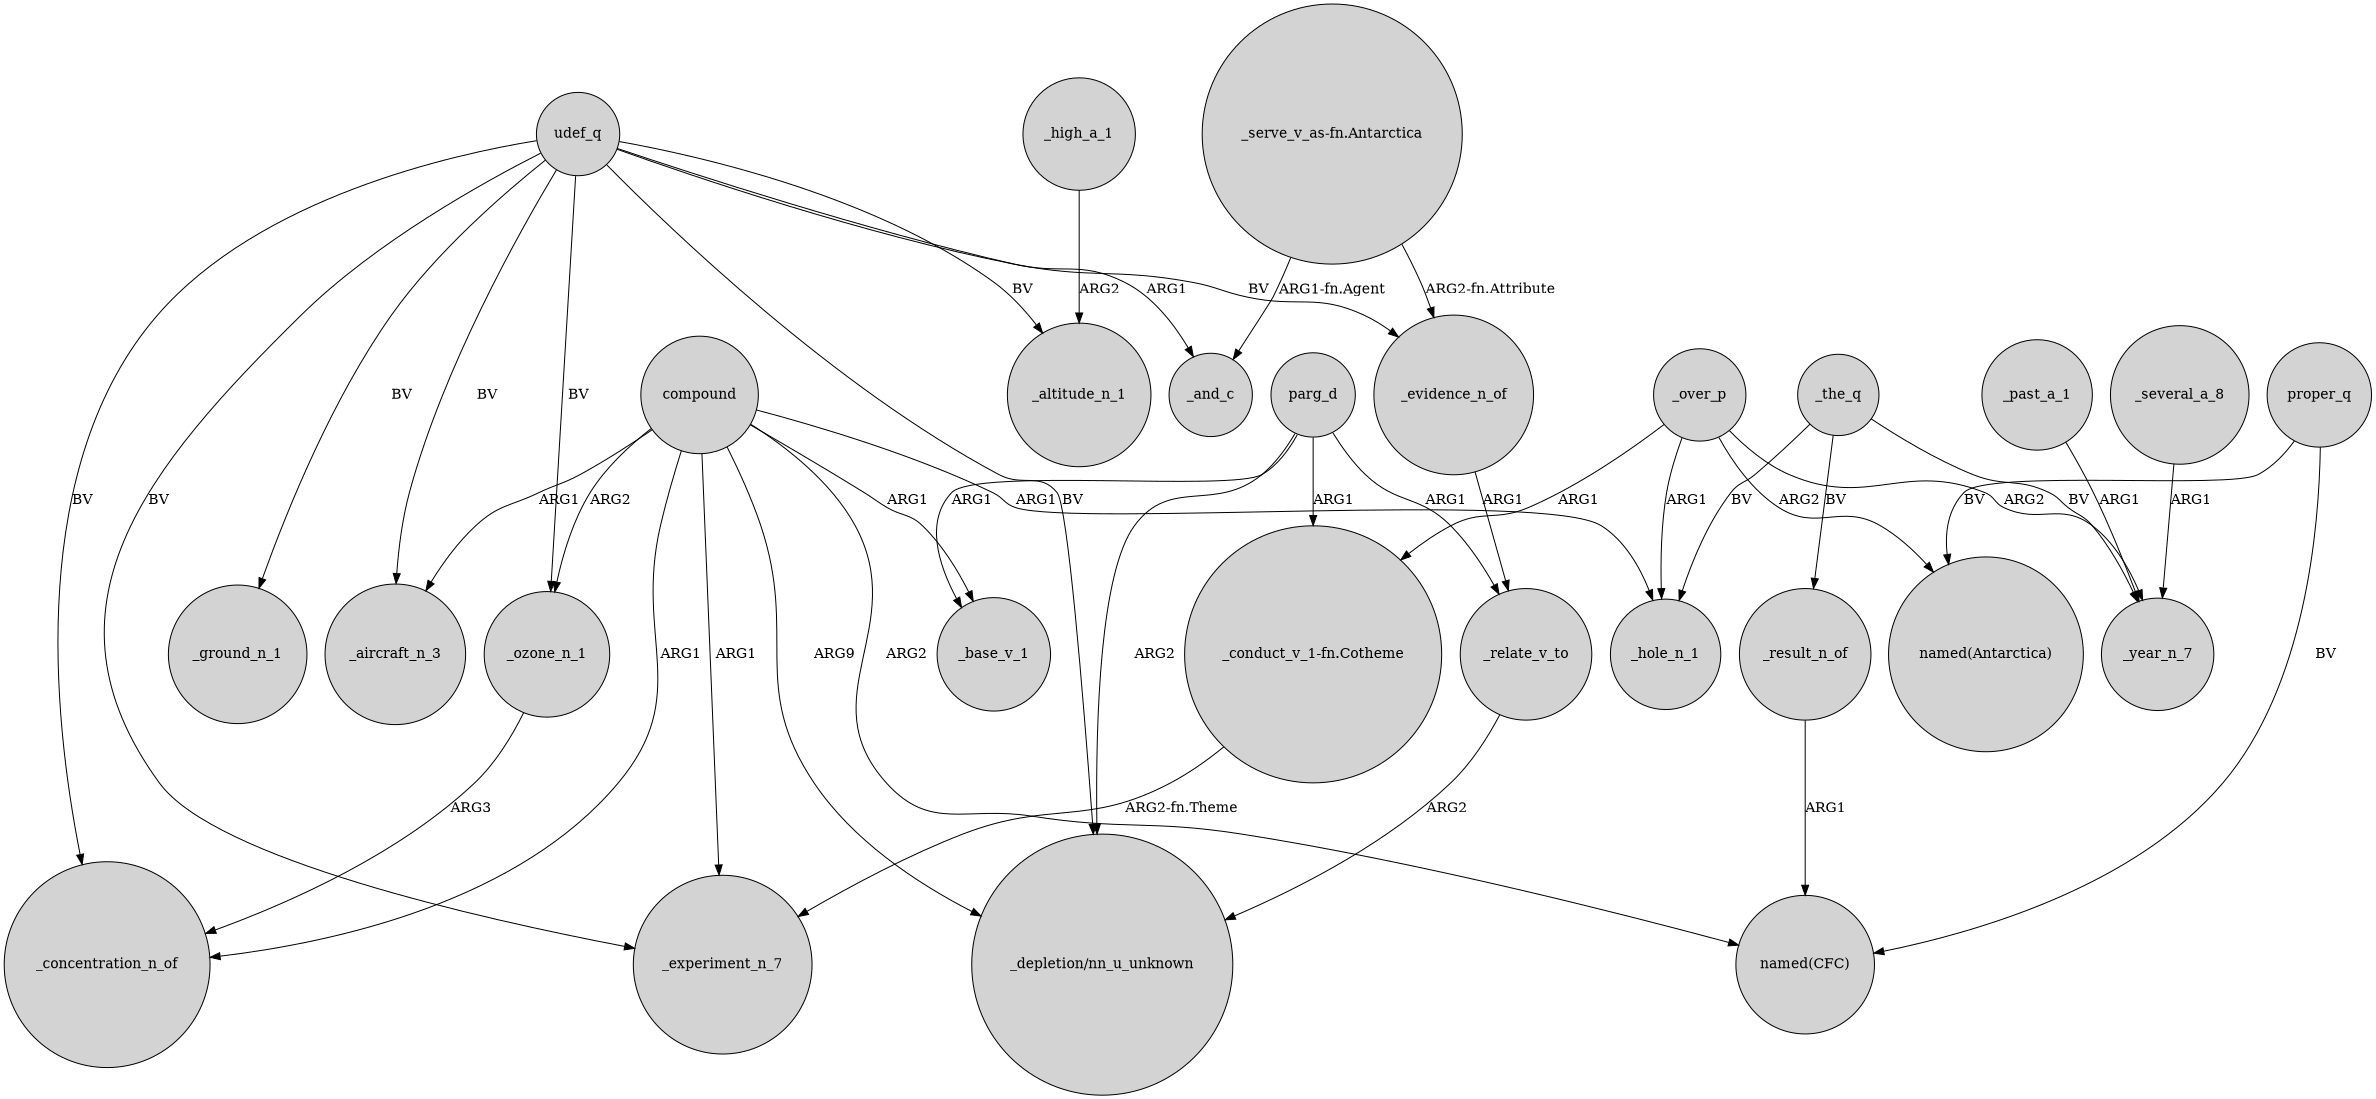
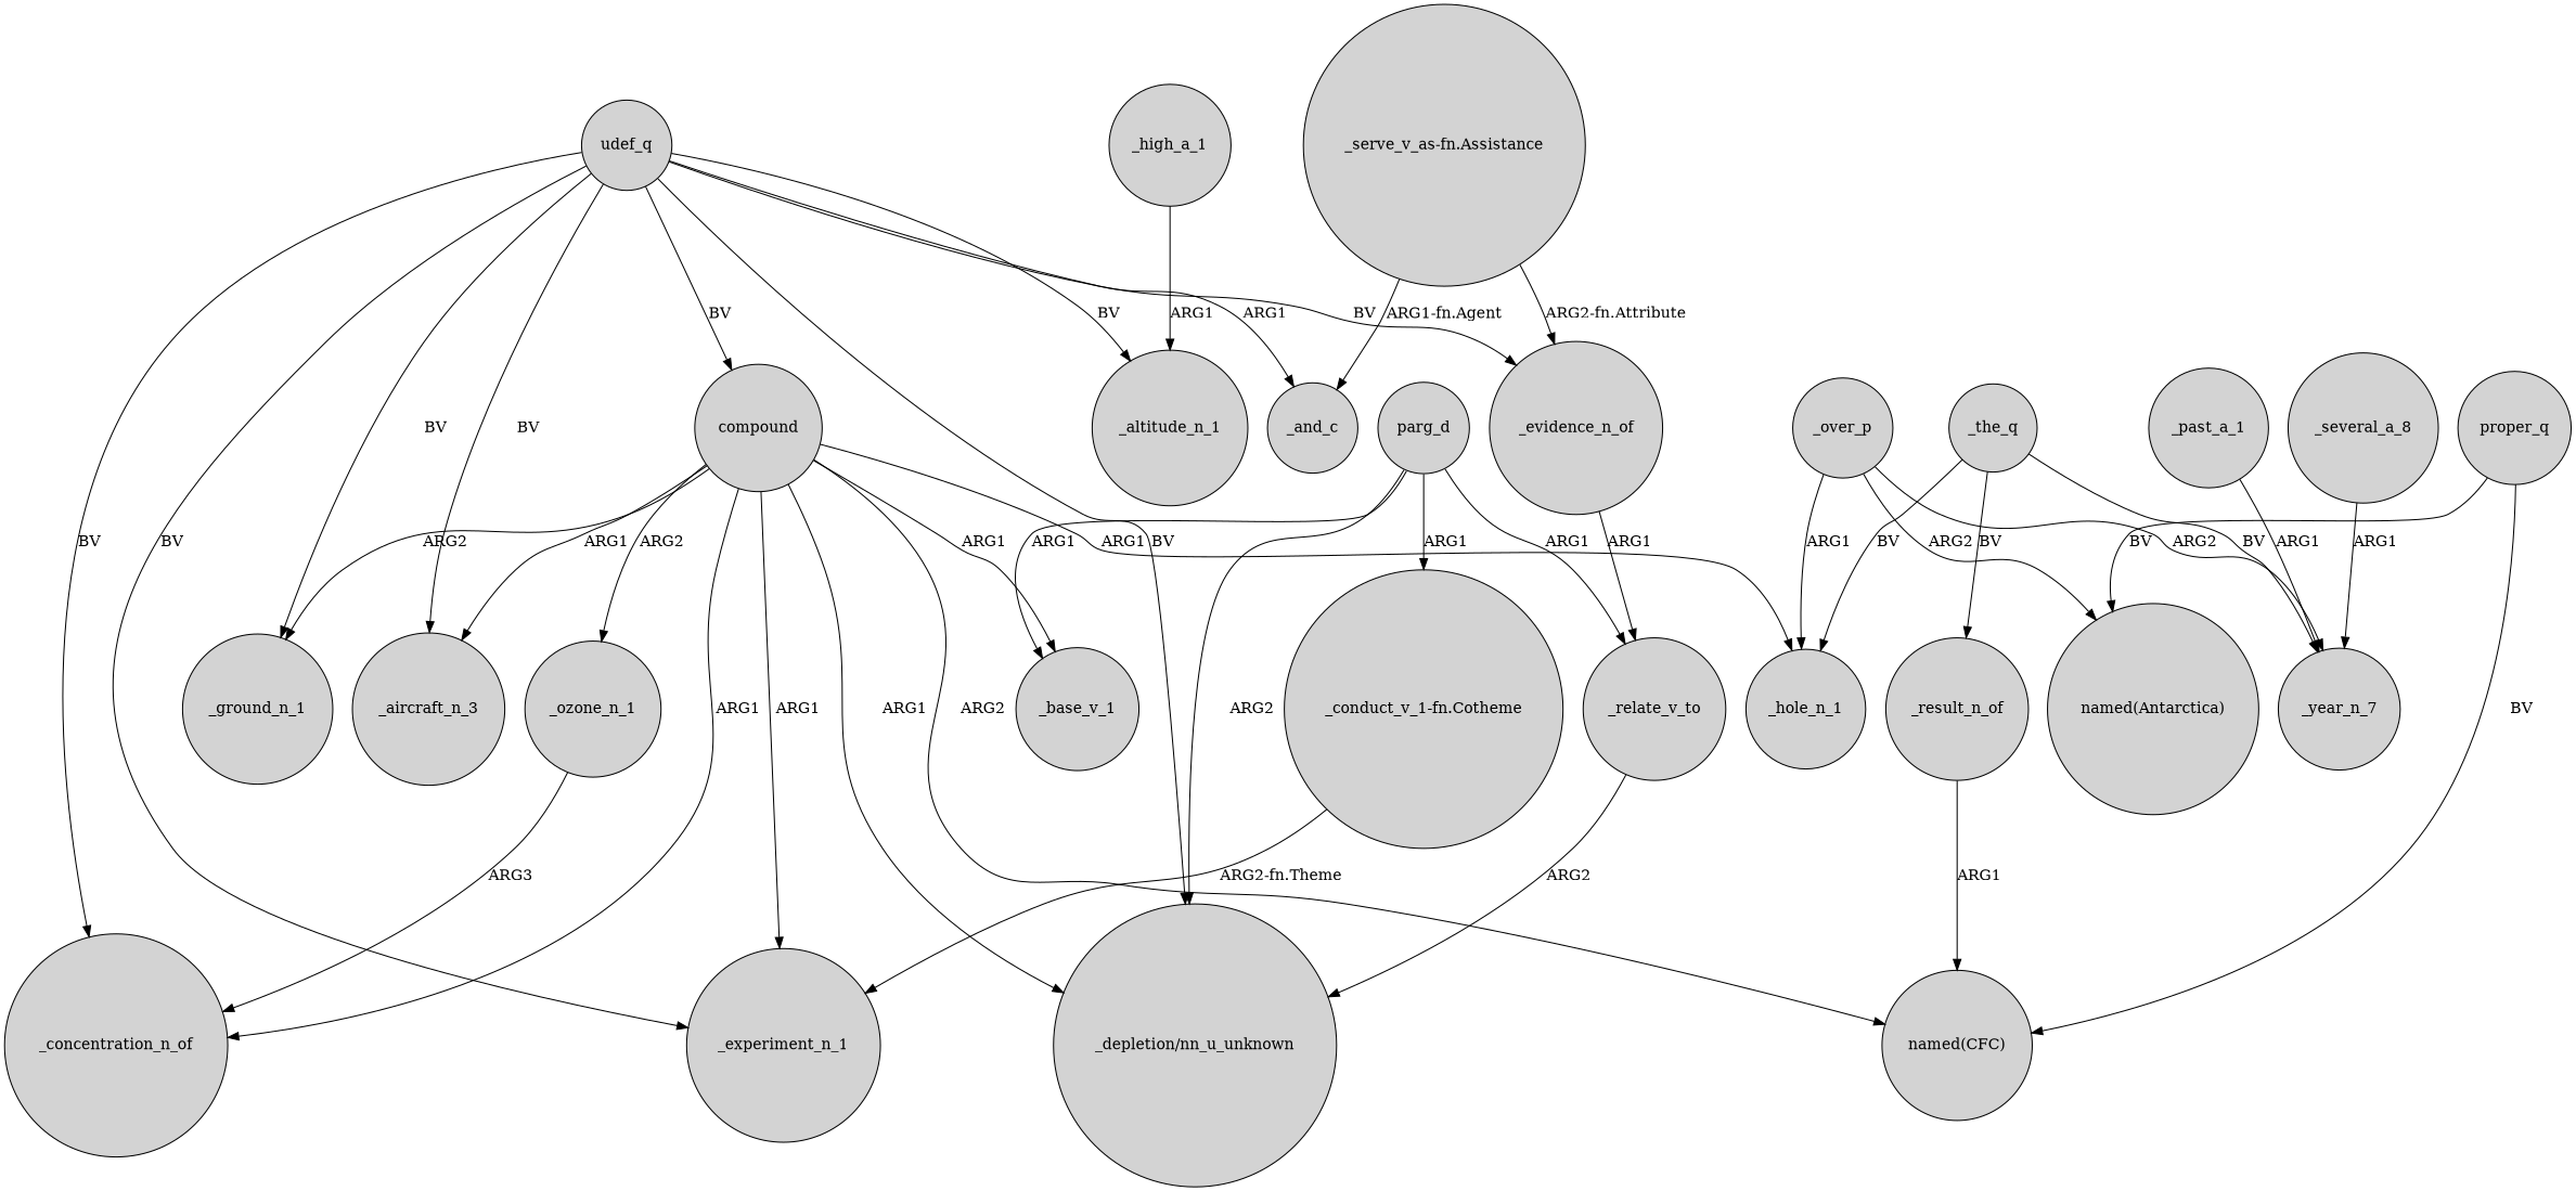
  digraph {
    node [shape=circle style=filled]
    _relate_v_to
    "_depletion/nn_u_unknown"
    udef_q
    _concentration_n_of
    _ozone_n_1
    _ground_n_1
    _evidence_n_of
    n8 [label=_aircraft_n_3]
-   _experiment_n_1 [label=_experiment_n_7]
+   _experiment_n_1
    _altitude_n_1
    _and_c
    compound
    _hole_n_1
    "named(CFC)"
    _base_v_1
    _over_p
    "_conduct_v_1-fn.Cotheme"
    n18 [label=_year_n_7]
    "named(Antarctica)"
    proper_q
    parg_d
    _the_q
    _result_n_of
-   "_serve_v_as-fn.Assistance" [label="_serve_v_as-fn.Antarctica"]
+   "_serve_v_as-fn.Assistance"
    _high_a_1
    _past_a_1
    n27 [label=_several_a_8]
    _relate_v_to -> "_depletion/nn_u_unknown" [label=ARG2]
    udef_q -> "_depletion/nn_u_unknown" [label=BV]
    udef_q -> _concentration_n_of [label=BV]
-   udef_q -> _ozone_n_1 [label=BV]
+   udef_q -> compound [label=BV]
    udef_q -> _ground_n_1 [label=BV]
    udef_q -> _evidence_n_of [label=BV]
    udef_q -> n8 [label=BV]
    udef_q -> _experiment_n_1 [label=BV]
    udef_q -> _altitude_n_1 [label=BV]
    udef_q -> _and_c [label=ARG1]
    _ozone_n_1 -> _concentration_n_of [label=ARG3]
    _evidence_n_of -> _relate_v_to [label=ARG1]
-   compound -> "_depletion/nn_u_unknown" [label=ARG9]
+   compound -> "_depletion/nn_u_unknown" [label=ARG1]
    compound -> _concentration_n_of [label=ARG1]
    compound -> _ozone_n_1 [label=ARG2]
+   compound -> _ground_n_1 [label=ARG2]
    compound -> n8 [label=ARG1]
    compound -> _experiment_n_1 [label=ARG1]
    compound -> _hole_n_1 [label=ARG1]
    compound -> "named(CFC)" [label=ARG2]
    compound -> _base_v_1 [label=ARG1]
    _over_p -> _hole_n_1 [label=ARG1]
-   _over_p -> "_conduct_v_1-fn.Cotheme" [label=ARG1]
    _over_p -> n18 [label=ARG2]
    _over_p -> "named(Antarctica)" [label=ARG2]
    "_conduct_v_1-fn.Cotheme" -> _experiment_n_1 [label="ARG2-fn.Theme"]
    proper_q -> "named(CFC)" [label=BV]
    proper_q -> "named(Antarctica)" [label=BV]
    parg_d -> _relate_v_to [label=ARG1]
    parg_d -> "_depletion/nn_u_unknown" [label=ARG2]
    parg_d -> _base_v_1 [label=ARG1]
    parg_d -> "_conduct_v_1-fn.Cotheme" [label=ARG1]
    _the_q -> _hole_n_1 [label=BV]
    _the_q -> n18 [label=BV]
    _the_q -> _result_n_of [label=BV]
    _result_n_of -> "named(CFC)" [label=ARG1]
    "_serve_v_as-fn.Assistance" -> _evidence_n_of [label="ARG2-fn.Attribute"]
    "_serve_v_as-fn.Assistance" -> _and_c [label="ARG1-fn.Agent"]
-   _high_a_1 -> _altitude_n_1 [label=ARG2]
+   _high_a_1 -> _altitude_n_1 [label=ARG1]
    _past_a_1 -> n18 [label=ARG1]
    n27 -> n18 [label=ARG1]
  }
